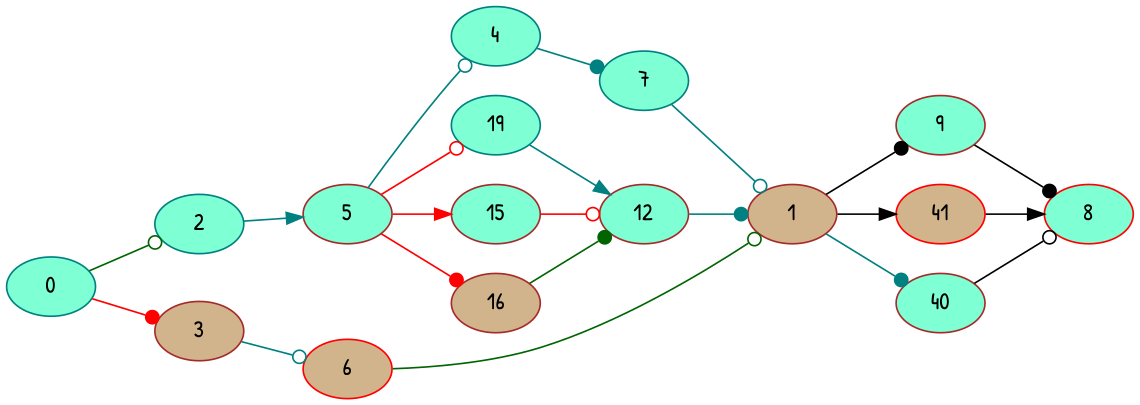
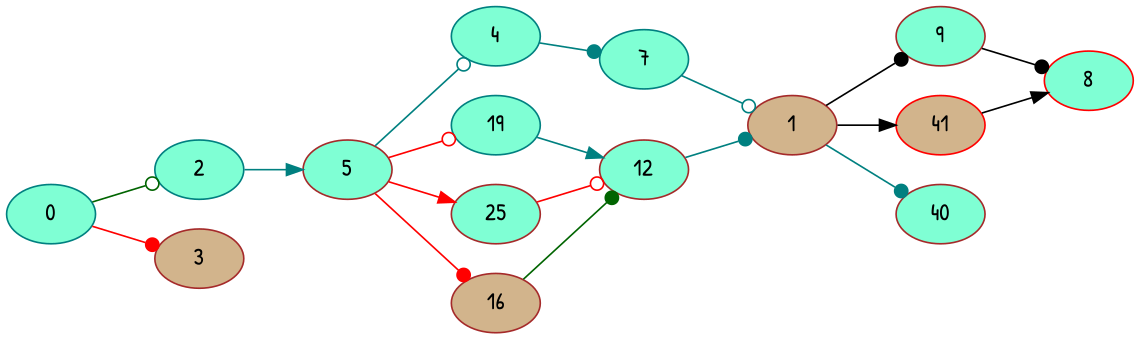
  digraph {
    "Duplicate states"=0
    GraphType=S_P
    "Max states in OPEN"=0
    Modes="120000ms; topo-ordered tasks, ; Pruning: task equivalence, fixed order ready list, ; F-value: ; Optimisation: best schedule length (SL) optimisation on equal, "
    NumberOfTasks=16
    "Pruned using list schedule length"=171941
    "States removed from OPEN"=0
    TargetSystem="Homogeneous-2"
    "Time to schedule (ms)"=1095
    "Total idle time"=247
    "Total schedule length"=844
    "Total sequential time"=1399
    "Total states created"=646821
    fontname="Patrick Hand"
    rankdir=LR
    node [Processor=0 Weight=37 color=brown fillcolor=aquamarine fontname="Patrick Hand" style=filled]
    edge [Weight=6 arrowhead=odot color=teal fontname="Patrick Hand"]
    0 ["Finish time"=56 "Start time"=0 Weight=56 color=teal]
    2 ["Finish time"=168 "Start time"=56 Weight=112 color=teal]
    3 ["Finish time"=284 Processor=1 "Start time"=116 Weight=168 fillcolor=tan]
    5 ["Finish time"=205 "Start time"=168]
-   6 ["Finish time"=447 "Start time"=410 color=red fillcolor=tan]
    4 ["Finish time"=116 Processor=1 "Start time"=60 Weight=56 color=teal]
    7 ["Finish time"=508 Processor=1 "Start time"=433 Weight=75 color=teal]
    n8 ["Finish time"=433 Processor=1 "Start time"=284 Weight=149 color=teal label=19]
-   15 ["Finish time"=410 "Start time"=261 Weight=149]
+   15 ["Finish time"=410 "Start time"=261 Weight=149 label=25]
    n10 ["Finish time"=261 "Start time"=205 Weight=56 fillcolor=tan label=16]
    1 ["Finish time"=690 "Start time"=522 Weight=168 fillcolor=tan]
    12 ["Finish time"=522 "Start time"=447 Weight=75]
    9 ["Finish time"=802 "Start time"=690 Weight=112]
    n14 ["Finish time"=770 Processor=1 "Start time"=695 Weight=75 color=red fillcolor=tan label=41]
    n15 ["Finish time"=807 Processor=1 "Start time"=770 label=40]
    8 ["Finish time"=844 Processor=1 "Start time"=807 color=red]
    0 -> 2 [Weight=8 color=darkgreen]
    0 -> 3 [Weight=7 arrowhead=dot color=red]
    2 -> 5 [arrowhead=normal]
-   3 -> 6 [Weight=8]
    5 -> 4 [Weight=4]
    5 -> n8 [color=red]
    5 -> 15 [Weight=10 arrowhead=normal color=red]
    5 -> n10 [Weight=4 arrowhead=dot color=red]
-   6 -> 1 [Weight=8 color=darkgreen]
    4 -> 7 [arrowhead=dot]
    7 -> 1 [Weight=7]
    n8 -> 12 [Weight=10 arrowhead=normal]
    15 -> 12 [Weight=8 color=red]
    n10 -> 12 [arrowhead=dot color=darkgreen]
    1 -> 9 [Weight=7 arrowhead=dot color=black]
    1 -> n14 [Weight=5 arrowhead=normal color=black]
    1 -> n15 [arrowhead=dot]
    12 -> 1 [Weight=4 arrowhead=dot]
    9 -> 8 [Weight=4 arrowhead=dot color=black]
    n14 -> 8 [Weight=10 arrowhead=normal color=black]
-   n15 -> 8 [color=black]
  }
